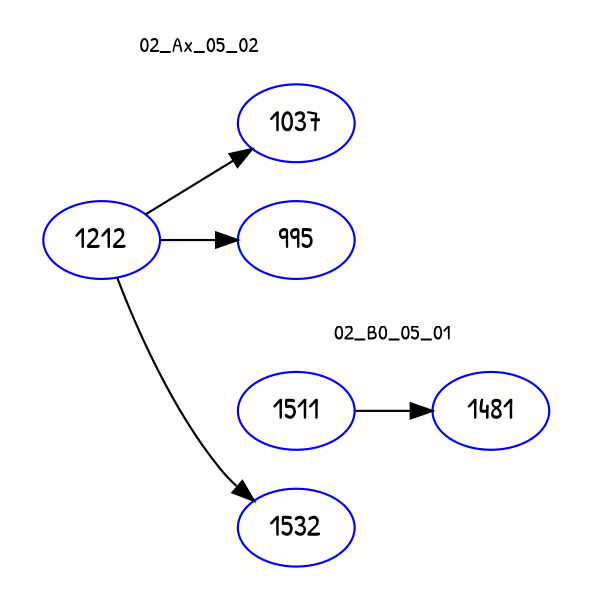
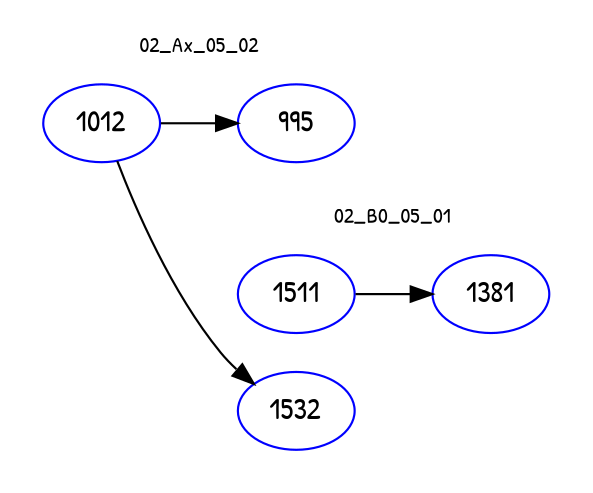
  digraph {
    fontname="Patrick Hand"
    rankdir=LR
    node [color=blue fontname="Patrick Hand"]
    edge [color=black fontname="Patrick Hand"]
-   n1 [label=1212]
+   n1 [label=1012]
    n2 [label=995]
-   n3 [label=1037]
    n4 [label=1511]
-   n5 [label=1481]
+   n5 [label=1381]
    n6 [label=1532]
    subgraph cluster_1 {
      color=white
      fontsize=10
      label="02_Ax_05_02"
      n1
      n2
-     n3
    }
    subgraph cluster_2 {
      color=white
      fontsize=10
      label="02_B0_05_01"
      n4
      n5
      n6
    }
    n1 -> n2
-   n1 -> n3
    n1 -> n6
    n4 -> n5
  }
